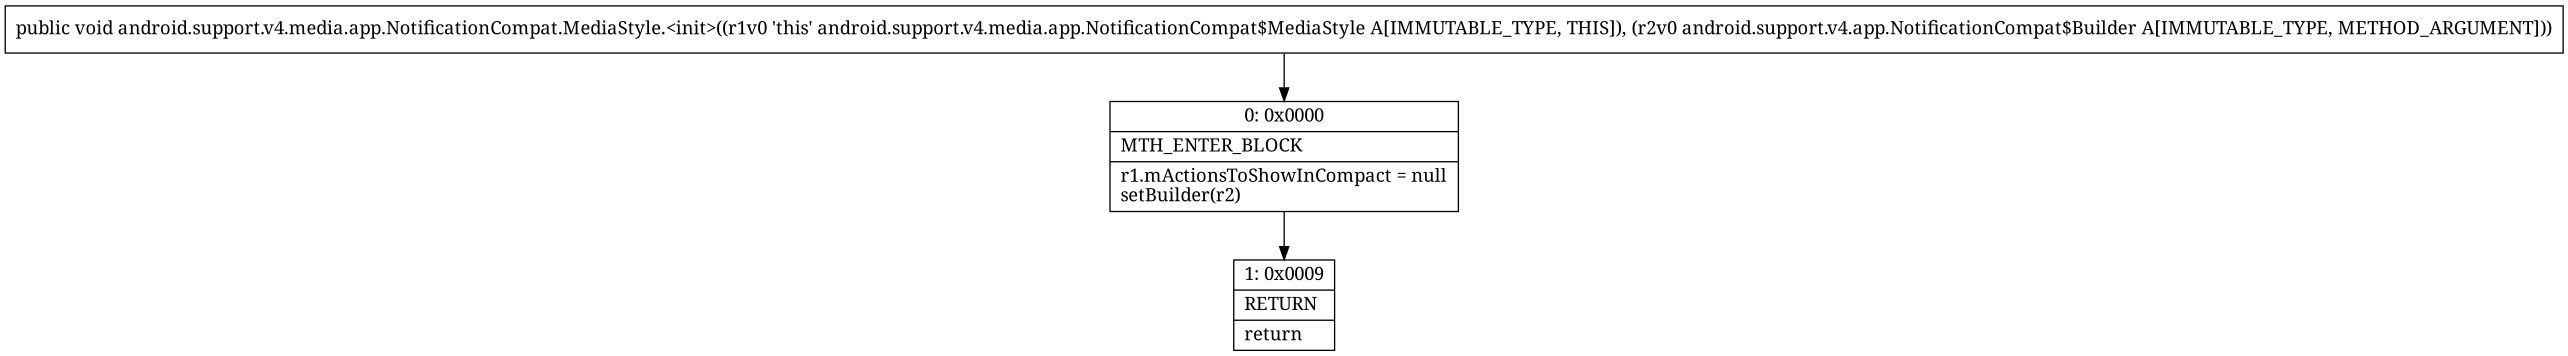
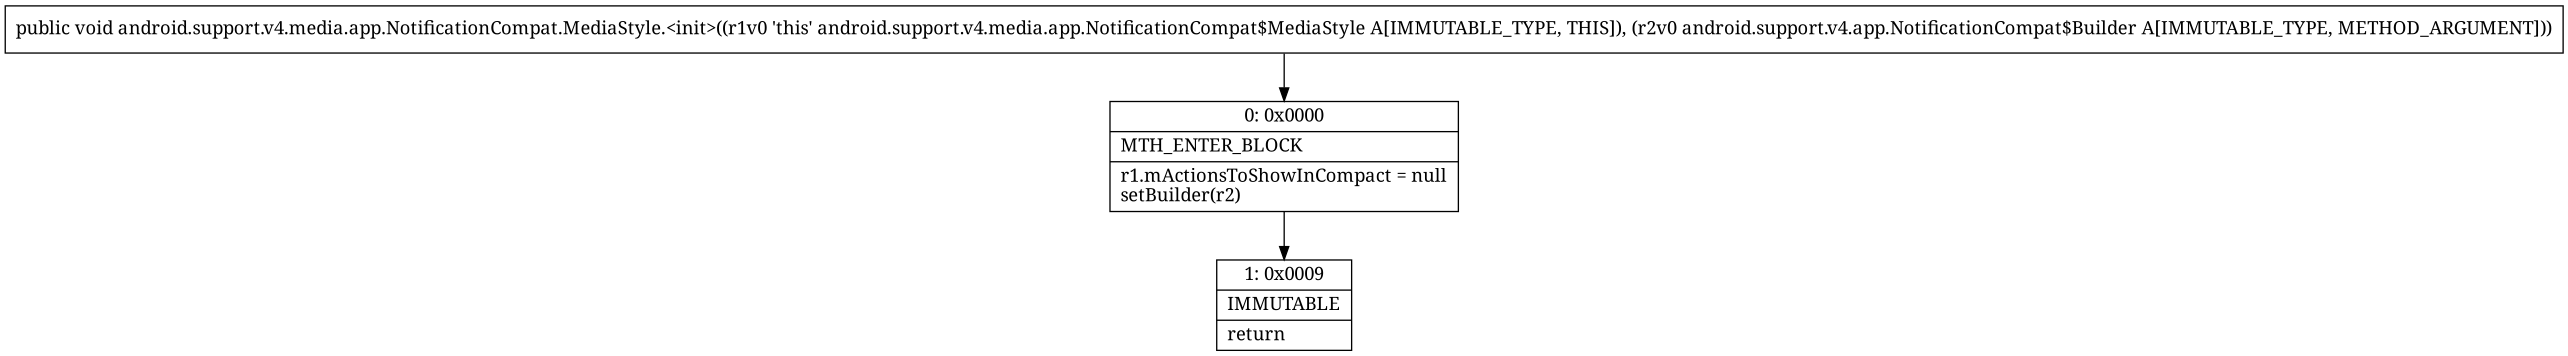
  digraph {
    fontname="Noto Serif"
    node [shape=record fontname="Noto Serif"]
    edge [fontname="Noto Serif"]
    n1 [label="{0\:\ 0x0000|MTH_ENTER_BLOCK\l|r1.mActionsToShowInCompact = null\lsetBuilder(r2)\l}"]
-   n2 [label="{1\:\ 0x0009|RETURN\l|return\l}"]
+   n2 [label="{1\:\ 0x0009|IMMUTABLE\l|return\l}"]
    n3 [label="{public void android.support.v4.media.app.NotificationCompat.MediaStyle.\<init\>((r1v0 'this' android.support.v4.media.app.NotificationCompat$MediaStyle A[IMMUTABLE_TYPE, THIS]), (r2v0 android.support.v4.app.NotificationCompat$Builder A[IMMUTABLE_TYPE, METHOD_ARGUMENT])) }"]
    n1 -> n2
    n3 -> n1
  }
